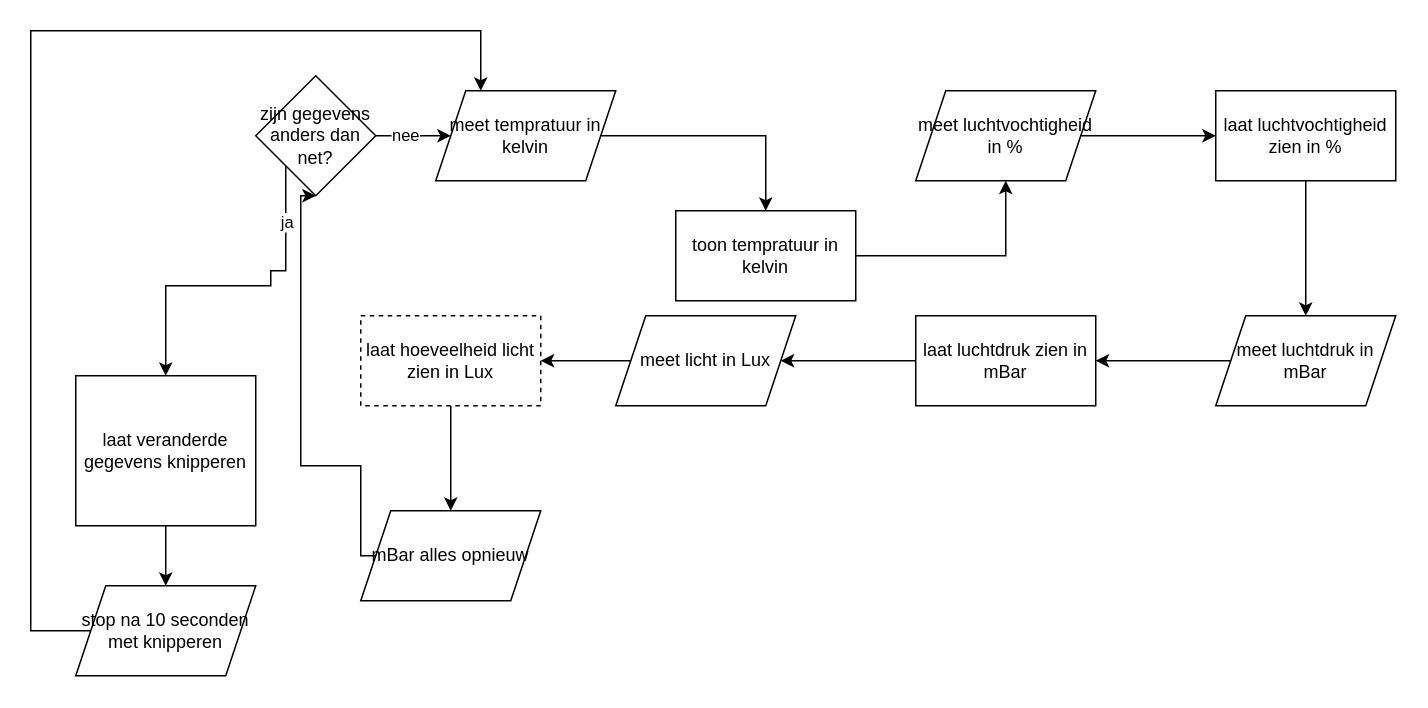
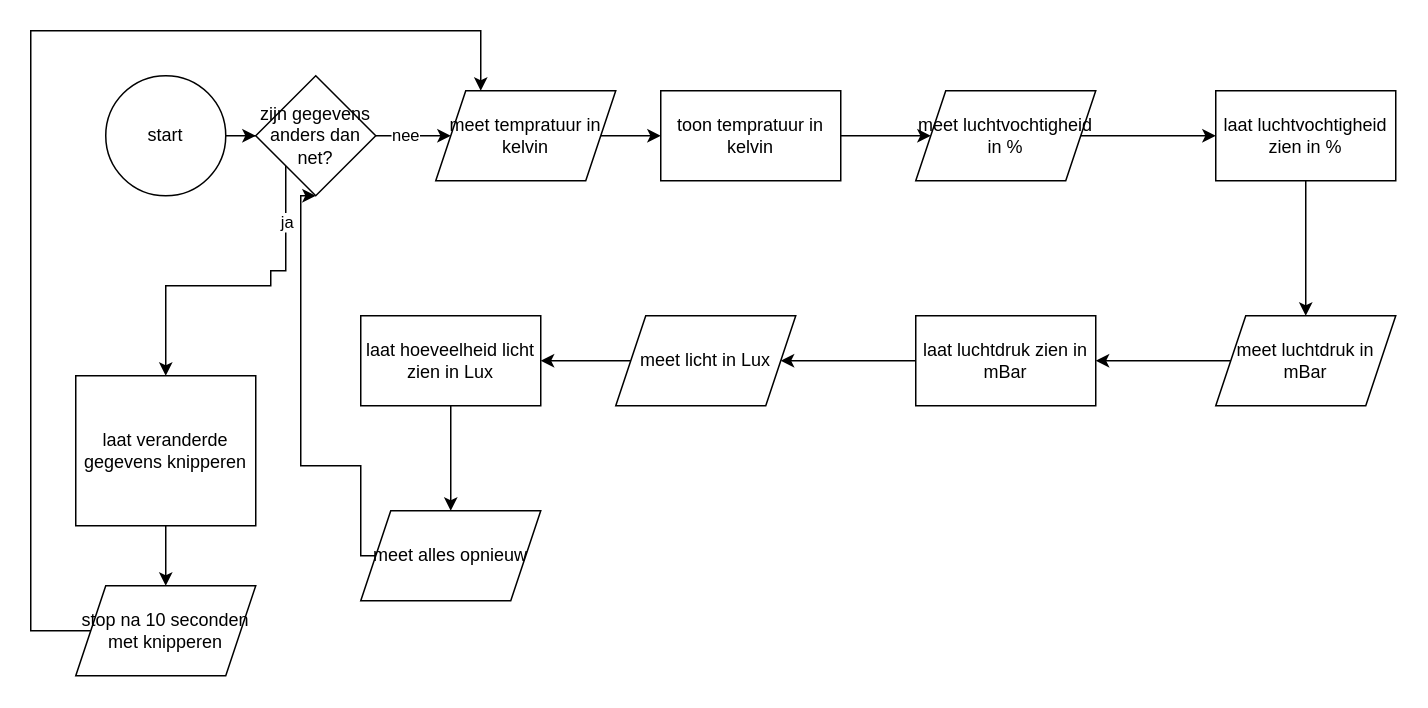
  <mxCell id="0" />
  <mxCell id="1" parent="0" />
+ <mxCell id="2" value="" style="edgeStyle=orthogonalEdgeStyle;rounded=0;orthogonalLoop=1;jettySize=auto;html=1;" edge="1" parent="1" source="3" target="26"><mxGeometry relative="1" as="geometry" /></mxCell>
+ <mxCell id="3" value="start" style="ellipse;whiteSpace=wrap;html=1;aspect=fixed;" vertex="1" parent="1"><mxGeometry x="70" y="50" width="80" height="80" as="geometry" /></mxCell>
  <mxCell id="4" value="" style="edgeStyle=orthogonalEdgeStyle;rounded=0;orthogonalLoop=1;jettySize=auto;html=1;" edge="1" parent="1" source="5" target="7"><mxGeometry relative="1" as="geometry" /></mxCell>
  <mxCell id="5" value="meet tempratuur in kelvin" style="shape=parallelogram;perimeter=parallelogramPerimeter;whiteSpace=wrap;html=1;fixedSize=1;" vertex="1" parent="1"><mxGeometry x="290" y="60" width="120" height="60" as="geometry" /></mxCell>
  <mxCell id="6" value="" style="edgeStyle=orthogonalEdgeStyle;rounded=0;orthogonalLoop=1;jettySize=auto;html=1;" edge="1" parent="1" source="7" target="9"><mxGeometry relative="1" as="geometry" /></mxCell>
- <mxCell id="7" value="toon tempratuur in kelvin" style="whiteSpace=wrap;html=1;" vertex="1" parent="1"><mxGeometry x="450" y="140" width="120" height="60" as="geometry" /></mxCell>
+ <mxCell id="7" value="toon tempratuur in kelvin" style="whiteSpace=wrap;html=1;" vertex="1" parent="1"><mxGeometry x="440" y="60" width="120" height="60" as="geometry" /></mxCell>
  <mxCell id="8" value="" style="edgeStyle=orthogonalEdgeStyle;rounded=0;orthogonalLoop=1;jettySize=auto;html=1;" edge="1" parent="1" source="9" target="11"><mxGeometry relative="1" as="geometry" /></mxCell>
  <mxCell id="9" value="meet luchtvochtigheid in %" style="shape=parallelogram;perimeter=parallelogramPerimeter;whiteSpace=wrap;html=1;fixedSize=1;" vertex="1" parent="1"><mxGeometry x="610" y="60" width="120" height="60" as="geometry" /></mxCell>
  <mxCell id="10" value="" style="edgeStyle=orthogonalEdgeStyle;rounded=0;orthogonalLoop=1;jettySize=auto;html=1;" edge="1" parent="1" source="11" target="13"><mxGeometry relative="1" as="geometry" /></mxCell>
  <mxCell id="11" value="laat luchtvochtigheid zien in %" style="whiteSpace=wrap;html=1;" vertex="1" parent="1"><mxGeometry x="810" y="60" width="120" height="60" as="geometry" /></mxCell>
  <mxCell id="12" value="" style="edgeStyle=orthogonalEdgeStyle;rounded=0;orthogonalLoop=1;jettySize=auto;html=1;" edge="1" parent="1" source="13" target="15"><mxGeometry relative="1" as="geometry" /></mxCell>
  <mxCell id="13" value="meet luchtdruk in mBar" style="shape=parallelogram;perimeter=parallelogramPerimeter;whiteSpace=wrap;html=1;fixedSize=1;" vertex="1" parent="1"><mxGeometry x="810" y="210" width="120" height="60" as="geometry" /></mxCell>
  <mxCell id="14" value="" style="edgeStyle=orthogonalEdgeStyle;rounded=0;orthogonalLoop=1;jettySize=auto;html=1;" edge="1" parent="1" source="15" target="17"><mxGeometry relative="1" as="geometry" /></mxCell>
  <mxCell id="15" value="laat luchtdruk zien in mBar" style="whiteSpace=wrap;html=1;" vertex="1" parent="1"><mxGeometry x="610" y="210" width="120" height="60" as="geometry" /></mxCell>
  <mxCell id="16" value="" style="edgeStyle=orthogonalEdgeStyle;rounded=0;orthogonalLoop=1;jettySize=auto;html=1;" edge="1" parent="1" source="17" target="19"><mxGeometry relative="1" as="geometry" /></mxCell>
  <mxCell id="17" value="meet licht in Lux" style="shape=parallelogram;perimeter=parallelogramPerimeter;whiteSpace=wrap;html=1;fixedSize=1;" vertex="1" parent="1"><mxGeometry x="410" y="210" width="120" height="60" as="geometry" /></mxCell>
  <mxCell id="18" value="" style="edgeStyle=orthogonalEdgeStyle;rounded=0;orthogonalLoop=1;jettySize=auto;html=1;" edge="1" parent="1" source="19" target="21"><mxGeometry relative="1" as="geometry" /></mxCell>
- <mxCell id="19" value="laat hoeveelheid licht zien in Lux" style="whiteSpace=wrap;html=1;dashed=1;" vertex="1" parent="1"><mxGeometry x="240" y="210" width="120" height="60" as="geometry" /></mxCell>
+ <mxCell id="19" value="laat hoeveelheid licht zien in Lux" style="whiteSpace=wrap;html=1;" vertex="1" parent="1"><mxGeometry x="240" y="210" width="120" height="60" as="geometry" /></mxCell>
  <mxCell id="20" style="edgeStyle=orthogonalEdgeStyle;rounded=0;orthogonalLoop=1;jettySize=auto;html=1;entryX=0.5;entryY=1;entryDx=0;entryDy=0;exitX=0;exitY=0.5;exitDx=0;exitDy=0;" edge="1" parent="1" source="21" target="26"><mxGeometry relative="1" as="geometry"><Array as="points"><mxPoint x="240" y="370" /><mxPoint x="240" y="310" /><mxPoint x="200" y="310" /><mxPoint x="200" y="130" /></Array></mxGeometry></mxCell>
- <mxCell id="21" value="mBar alles opnieuw" style="shape=parallelogram;perimeter=parallelogramPerimeter;whiteSpace=wrap;html=1;fixedSize=1;" vertex="1" parent="1"><mxGeometry x="240" y="340" width="120" height="60" as="geometry" /></mxCell>
+ <mxCell id="21" value="meet alles opnieuw" style="shape=parallelogram;perimeter=parallelogramPerimeter;whiteSpace=wrap;html=1;fixedSize=1;" vertex="1" parent="1"><mxGeometry x="240" y="340" width="120" height="60" as="geometry" /></mxCell>
  <mxCell id="22" value="" style="edgeStyle=orthogonalEdgeStyle;rounded=0;orthogonalLoop=1;jettySize=auto;html=1;" edge="1" parent="1" source="26" target="5"><mxGeometry relative="1" as="geometry"><Array as="points"><mxPoint x="280" y="90" /><mxPoint x="280" y="90" /></Array></mxGeometry></mxCell>
  <mxCell id="23" value="nee" style="edgeLabel;html=1;align=center;verticalAlign=middle;resizable=0;points=[];" vertex="1" connectable="0" parent="22"><mxGeometry x="-0.252" y="1" relative="1" as="geometry"><mxPoint as="offset" /></mxGeometry></mxCell>
  <mxCell id="24" style="edgeStyle=orthogonalEdgeStyle;rounded=0;orthogonalLoop=1;jettySize=auto;html=1;exitX=0;exitY=1;exitDx=0;exitDy=0;entryX=0.5;entryY=0;entryDx=0;entryDy=0;" edge="1" parent="1" source="26" target="28"><mxGeometry relative="1" as="geometry"><mxPoint x="180" y="410" as="targetPoint" /><Array as="points"><mxPoint x="190" y="180" /><mxPoint x="180" y="180" /><mxPoint x="180" y="190" /><mxPoint x="110" y="190" /></Array></mxGeometry></mxCell>
  <mxCell id="25" value="ja" style="edgeLabel;html=1;align=center;verticalAlign=middle;resizable=0;points=[];" vertex="1" connectable="0" parent="24"><mxGeometry x="-0.667" relative="1" as="geometry"><mxPoint as="offset" /></mxGeometry></mxCell>
  <mxCell id="26" value="zijn gegevens anders dan net?" style="rhombus;whiteSpace=wrap;html=1;" vertex="1" parent="1"><mxGeometry x="170" y="50" width="80" height="80" as="geometry" /></mxCell>
  <mxCell id="27" value="" style="edgeStyle=orthogonalEdgeStyle;rounded=0;orthogonalLoop=1;jettySize=auto;html=1;" edge="1" parent="1" source="28" target="30"><mxGeometry relative="1" as="geometry" /></mxCell>
  <mxCell id="28" value="laat veranderde gegevens knipperen" style="rounded=0;whiteSpace=wrap;html=1;" vertex="1" parent="1"><mxGeometry x="50" y="250" width="120" height="100" as="geometry" /></mxCell>
  <mxCell id="29" style="edgeStyle=orthogonalEdgeStyle;rounded=0;orthogonalLoop=1;jettySize=auto;html=1;" edge="1" parent="1" source="30"><mxGeometry relative="1" as="geometry"><mxPoint x="320" y="60" as="targetPoint" /><Array as="points"><mxPoint x="20" y="420" /><mxPoint x="20" y="20" /><mxPoint x="320" y="20" /></Array></mxGeometry></mxCell>
  <mxCell id="30" value="stop na 10 seconden met knipperen" style="shape=parallelogram;perimeter=parallelogramPerimeter;whiteSpace=wrap;html=1;fixedSize=1;rounded=0;" vertex="1" parent="1"><mxGeometry x="50" y="390" width="120" height="60" as="geometry" /></mxCell>
